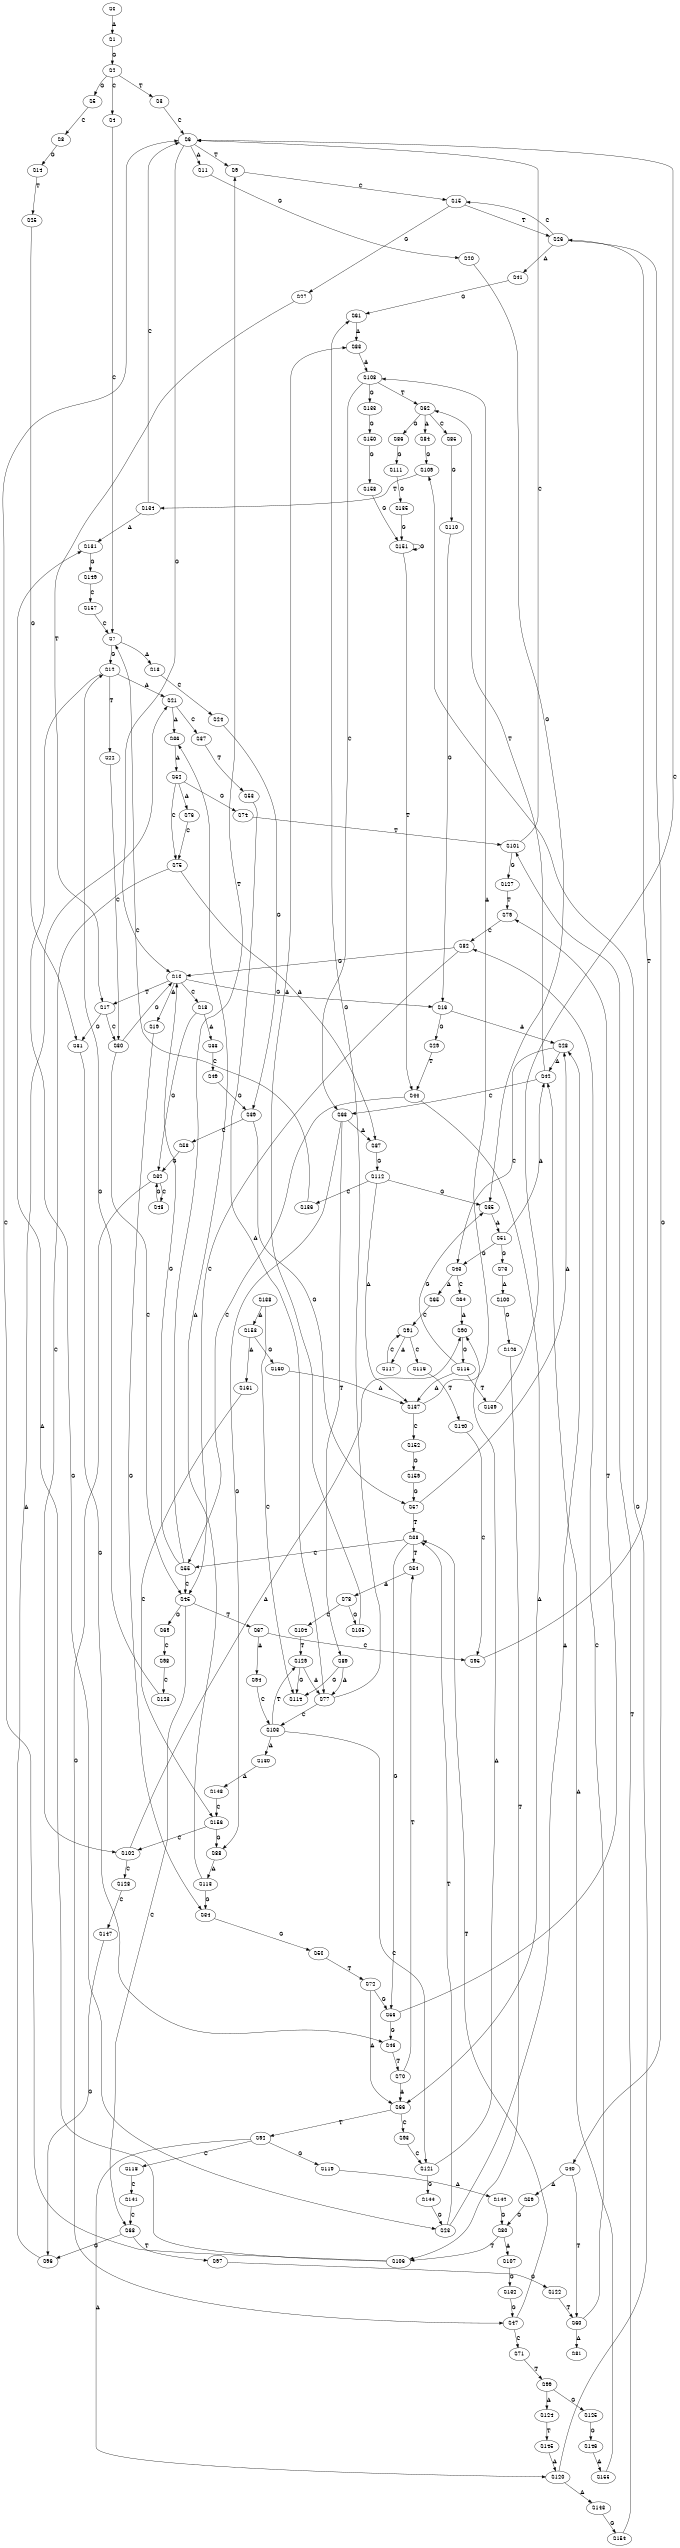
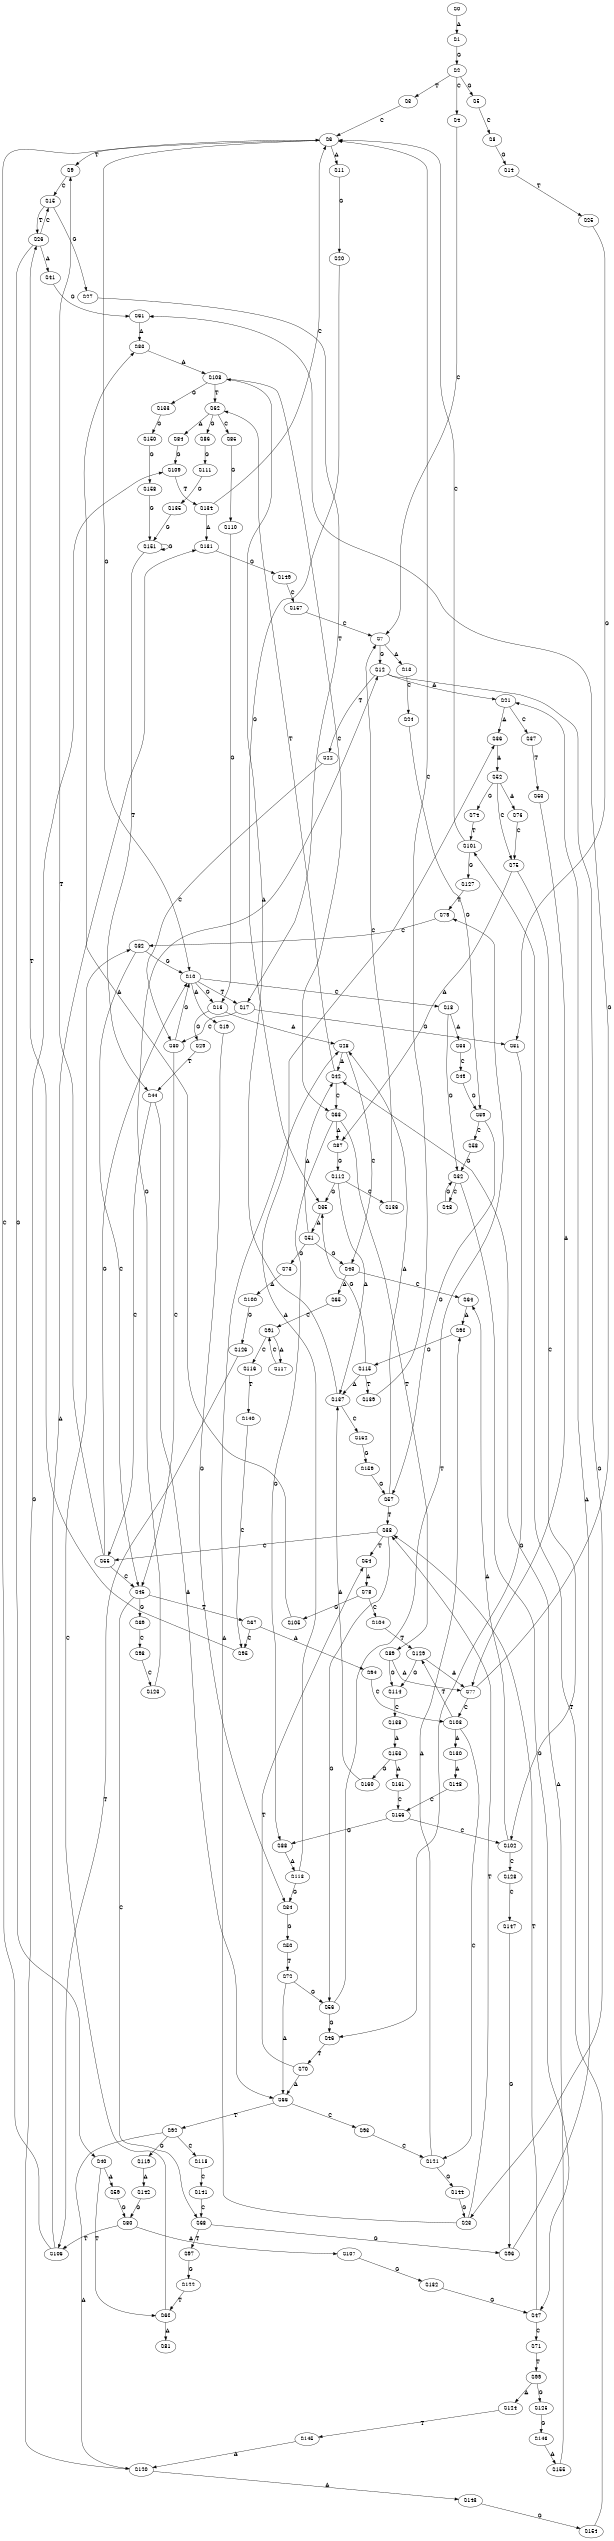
  strict digraph {
    S0
    S1
    S2
    S3
    S4
    S5
    S6
    S7
    S8
    S9
    S10
    S11
    S12
    S13
    S14
    S15
    S16
    S17
    S18
    S19
    S20
    S21
    S22
    S23
    S24
    S25
    S26
    S27
    S28
    S29
    S30
    S31
    S32
    S33
    S34
    S35
    S36
    S37
    S38
    S39
    S40
    S41
    S42
    S43
    S44
    S45
    S46
    S47
    S48
    S49
    S50
    S51
    S52
    S53
    S54
    S55
    S56
    S57
    S58
    S59
    S60
    S61
    S62
    S63
    S64
    S65
    S66
    S67
    S68
    S69
    S70
    S71
    S72
    S73
    S74
    S75
    S76
    S77
    S78
    S79
    S80
    S81
    S82
    S83
    S84
    S85
    S86
    S87
    S88
    S89
    S90
    S91
    S92
    S93
    S94
    S95
    S96
    S97
    S98
    S99
    S100
    S101
    S102
    S103
    S104
    S105
    S106
    S107
    S108
    S109
    S110
    S111
    S112
    S113
    S114
    S115
    S116
    S117
    S118
    S119
    S120
    S121
    S122
    S123
    S124
    S125
    S126
    S127
    S128
    S129
    S130
    S131
    S132
    S133
    S134
    S135
    S136
    S137
    S138
    S139
    S140
    S141
    S142
    S143
    S144
    S145
    S146
    S147
    S148
    S149
    S150
    S151
    S152
    S153
    S154
    S155
    S156
    S157
    S158
    S159
    S160
    S161
    S0 -> S1 [label=A]
    S1 -> S2 [label=G]
    S2 -> S3 [label=T]
    S2 -> S4 [label=C]
    S2 -> S5 [label=G]
    S3 -> S6 [label=C]
    S4 -> S7 [label=C]
    S5 -> S8 [label=C]
    S6 -> S9 [label=T]
    S6 -> S10 [label=G]
    S6 -> S11 [label=A]
    S7 -> S12 [label=G]
    S7 -> S13 [label=A]
    S8 -> S14 [label=G]
    S9 -> S15 [label=C]
    S10 -> S16 [label=G]
    S10 -> S17 [label=T]
    S10 -> S18 [label=C]
    S10 -> S19 [label=A]
    S11 -> S20 [label=G]
    S12 -> S21 [label=A]
    S12 -> S22 [label=T]
    S12 -> S23 [label=G]
    S13 -> S24 [label=C]
    S14 -> S25 [label=T]
    S15 -> S26 [label=T]
    S15 -> S27 [label=G]
    S16 -> S28 [label=A]
    S16 -> S29 [label=G]
    S17 -> S30 [label=C]
    S17 -> S31 [label=G]
    S18 -> S32 [label=G]
    S18 -> S33 [label=A]
    S19 -> S34 [label=G]
    S20 -> S35 [label=G]
    S21 -> S36 [label=A]
    S21 -> S37 [label=C]
    S22 -> S30 [label=C]
    S23 -> S28 [label=A]
    S23 -> S38 [label=T]
    S24 -> S39 [label=G]
    S25 -> S31 [label=G]
    S26 -> S15 [label=C]
    S26 -> S40 [label=G]
    S26 -> S41 [label=A]
    S27 -> S17 [label=T]
    S28 -> S42 [label=A]
    S28 -> S43 [label=C]
    S29 -> S44 [label=T]
    S30 -> S10 [label=G]
    S30 -> S45 [label=C]
    S31 -> S46 [label=G]
    S32 -> S47 [label=G]
    S32 -> S48 [label=C]
    S33 -> S49 [label=C]
    S34 -> S50 [label=G]
    S35 -> S51 [label=A]
    S36 -> S52 [label=A]
    S37 -> S53 [label=T]
    S38 -> S54 [label=T]
    S38 -> S55 [label=C]
    S38 -> S56 [label=G]
    S39 -> S57 [label=G]
    S39 -> S58 [label=C]
    S40 -> S59 [label=A]
    S40 -> S60 [label=T]
    S41 -> S61 [label=G]
    S42 -> S62 [label=T]
    S42 -> S63 [label=C]
    S43 -> S64 [label=C]
    S43 -> S65 [label=A]
    S44 -> S55 [label=C]
    S44 -> S66 [label=A]
    S45 -> S67 [label=T]
    S45 -> S68 [label=C]
    S45 -> S69 [label=G]
    S46 -> S70 [label=T]
    S47 -> S38 [label=T]
    S47 -> S71 [label=C]
    S48 -> S32 [label=G]
    S49 -> S39 [label=G]
    S50 -> S72 [label=T]
    S51 -> S42 [label=A]
    S51 -> S43 [label=G]
    S51 -> S73 [label=G]
    S52 -> S74 [label=G]
    S52 -> S75 [label=C]
    S52 -> S76 [label=A]
    S53 -> S77 [label=A]
    S54 -> S78 [label=A]
    S55 -> S9 [label=T]
    S55 -> S10 [label=G]
    S55 -> S45 [label=C]
    S56 -> S46 [label=G]
    S56 -> S79 [label=T]
    S57 -> S28 [label=A]
    S57 -> S38 [label=T]
    S58 -> S32 [label=G]
    S59 -> S80 [label=G]
    S60 -> S81 [label=A]
    S60 -> S82 [label=C]
    S61 -> S83 [label=A]
    S62 -> S84 [label=A]
    S62 -> S85 [label=C]
    S62 -> S86 [label=G]
    S63 -> S87 [label=A]
    S63 -> S88 [label=G]
    S63 -> S89 [label=T]
    S64 -> S90 [label=A]
    S65 -> S91 [label=C]
    S66 -> S92 [label=T]
    S66 -> S93 [label=C]
    S67 -> S94 [label=A]
    S67 -> S95 [label=C]
    S68 -> S96 [label=G]
    S68 -> S97 [label=T]
    S69 -> S98 [label=C]
    S70 -> S54 [label=T]
    S70 -> S66 [label=A]
    S71 -> S99 [label=T]
    S72 -> S56 [label=G]
    S72 -> S66 [label=A]
    S73 -> S100 [label=A]
    S74 -> S101 [label=T]
    S75 -> S87 [label=A]
    S75 -> S102 [label=C]
    S76 -> S75 [label=C]
    S77 -> S61 [label=G]
    S77 -> S103 [label=C]
    S78 -> S104 [label=C]
    S78 -> S105 [label=G]
    S79 -> S82 [label=C]
    S80 -> S106 [label=T]
    S80 -> S107 [label=A]
    S82 -> S10 [label=G]
    S82 -> S45 [label=C]
    S83 -> S108 [label=A]
    S84 -> S109 [label=G]
    S85 -> S110 [label=G]
    S86 -> S111 [label=G]
    S87 -> S112 [label=G]
    S88 -> S113 [label=A]
    S89 -> S77 [label=A]
    S89 -> S114 [label=G]
    S90 -> S115 [label=G]
    S91 -> S116 [label=C]
    S91 -> S117 [label=A]
    S92 -> S118 [label=C]
    S92 -> S119 [label=G]
    S92 -> S120 [label=A]
    S93 -> S121 [label=C]
    S94 -> S103 [label=C]
    S95 -> S26 [label=T]
    S96 -> S21 [label=A]
    S97 -> S122 [label=G]
    S98 -> S123 [label=C]
    S99 -> S124 [label=A]
    S99 -> S125 [label=G]
    S100 -> S126 [label=G]
    S101 -> S6 [label=C]
    S101 -> S127 [label=G]
-   S102 -> S90 [label=A]
+   S102 -> S64 [label=A]
    S102 -> S128 [label=C]
    S103 -> S121 [label=C]
    S103 -> S129 [label=T]
    S103 -> S130 [label=A]
    S104 -> S129 [label=T]
    S105 -> S83 [label=A]
    S106 -> S6 [label=C]
    S106 -> S131 [label=A]
    S107 -> S132 [label=G]
    S108 -> S62 [label=T]
    S108 -> S63 [label=C]
    S108 -> S133 [label=G]
    S109 -> S134 [label=T]
    S110 -> S16 [label=G]
    S111 -> S135 [label=G]
    S112 -> S35 [label=G]
    S112 -> S136 [label=C]
    S112 -> S137 [label=A]
    S113 -> S34 [label=G]
    S113 -> S36 [label=A]
-   S138 -> S114 [label=C]
+   S114 -> S138 [label=C]
    S115 -> S35 [label=G]
    S115 -> S137 [label=A]
    S115 -> S139 [label=T]
    S116 -> S140 [label=T]
    S117 -> S91 [label=C]
    S118 -> S141 [label=C]
    S119 -> S142 [label=A]
    S120 -> S109 [label=G]
    S120 -> S143 [label=A]
    S121 -> S90 [label=A]
    S121 -> S144 [label=G]
    S122 -> S60 [label=T]
    S123 -> S12 [label=G]
    S124 -> S145 [label=T]
    S125 -> S146 [label=G]
    S126 -> S106 [label=T]
    S127 -> S79 [label=T]
    S128 -> S147 [label=C]
    S129 -> S77 [label=A]
    S129 -> S114 [label=G]
    S130 -> S148 [label=A]
    S131 -> S149 [label=G]
    S132 -> S47 [label=G]
    S133 -> S150 [label=G]
    S134 -> S6 [label=C]
    S134 -> S131 [label=A]
    S135 -> S151 [label=G]
    S136 -> S7 [label=C]
    S137 -> S108 [label=A]
    S137 -> S152 [label=C]
    S138 -> S153 [label=A]
    S139 -> S6 [label=C]
    S140 -> S95 [label=C]
    S141 -> S68 [label=C]
    S142 -> S80 [label=G]
    S143 -> S154 [label=G]
    S144 -> S23 [label=G]
    S145 -> S120 [label=A]
    S146 -> S155 [label=A]
    S147 -> S96 [label=G]
    S148 -> S156 [label=C]
    S149 -> S157 [label=C]
    S150 -> S158 [label=G]
    S151 -> S44 [label=T]
    S151 -> S151 [label=G]
    S152 -> S159 [label=G]
    S153 -> S160 [label=G]
    S153 -> S161 [label=A]
    S154 -> S101 [label=T]
    S155 -> S42 [label=A]
    S156 -> S88 [label=G]
    S156 -> S102 [label=C]
    S157 -> S7 [label=C]
    S158 -> S151 [label=G]
    S159 -> S57 [label=G]
    S160 -> S137 [label=A]
    S161 -> S156 [label=C]
  }
